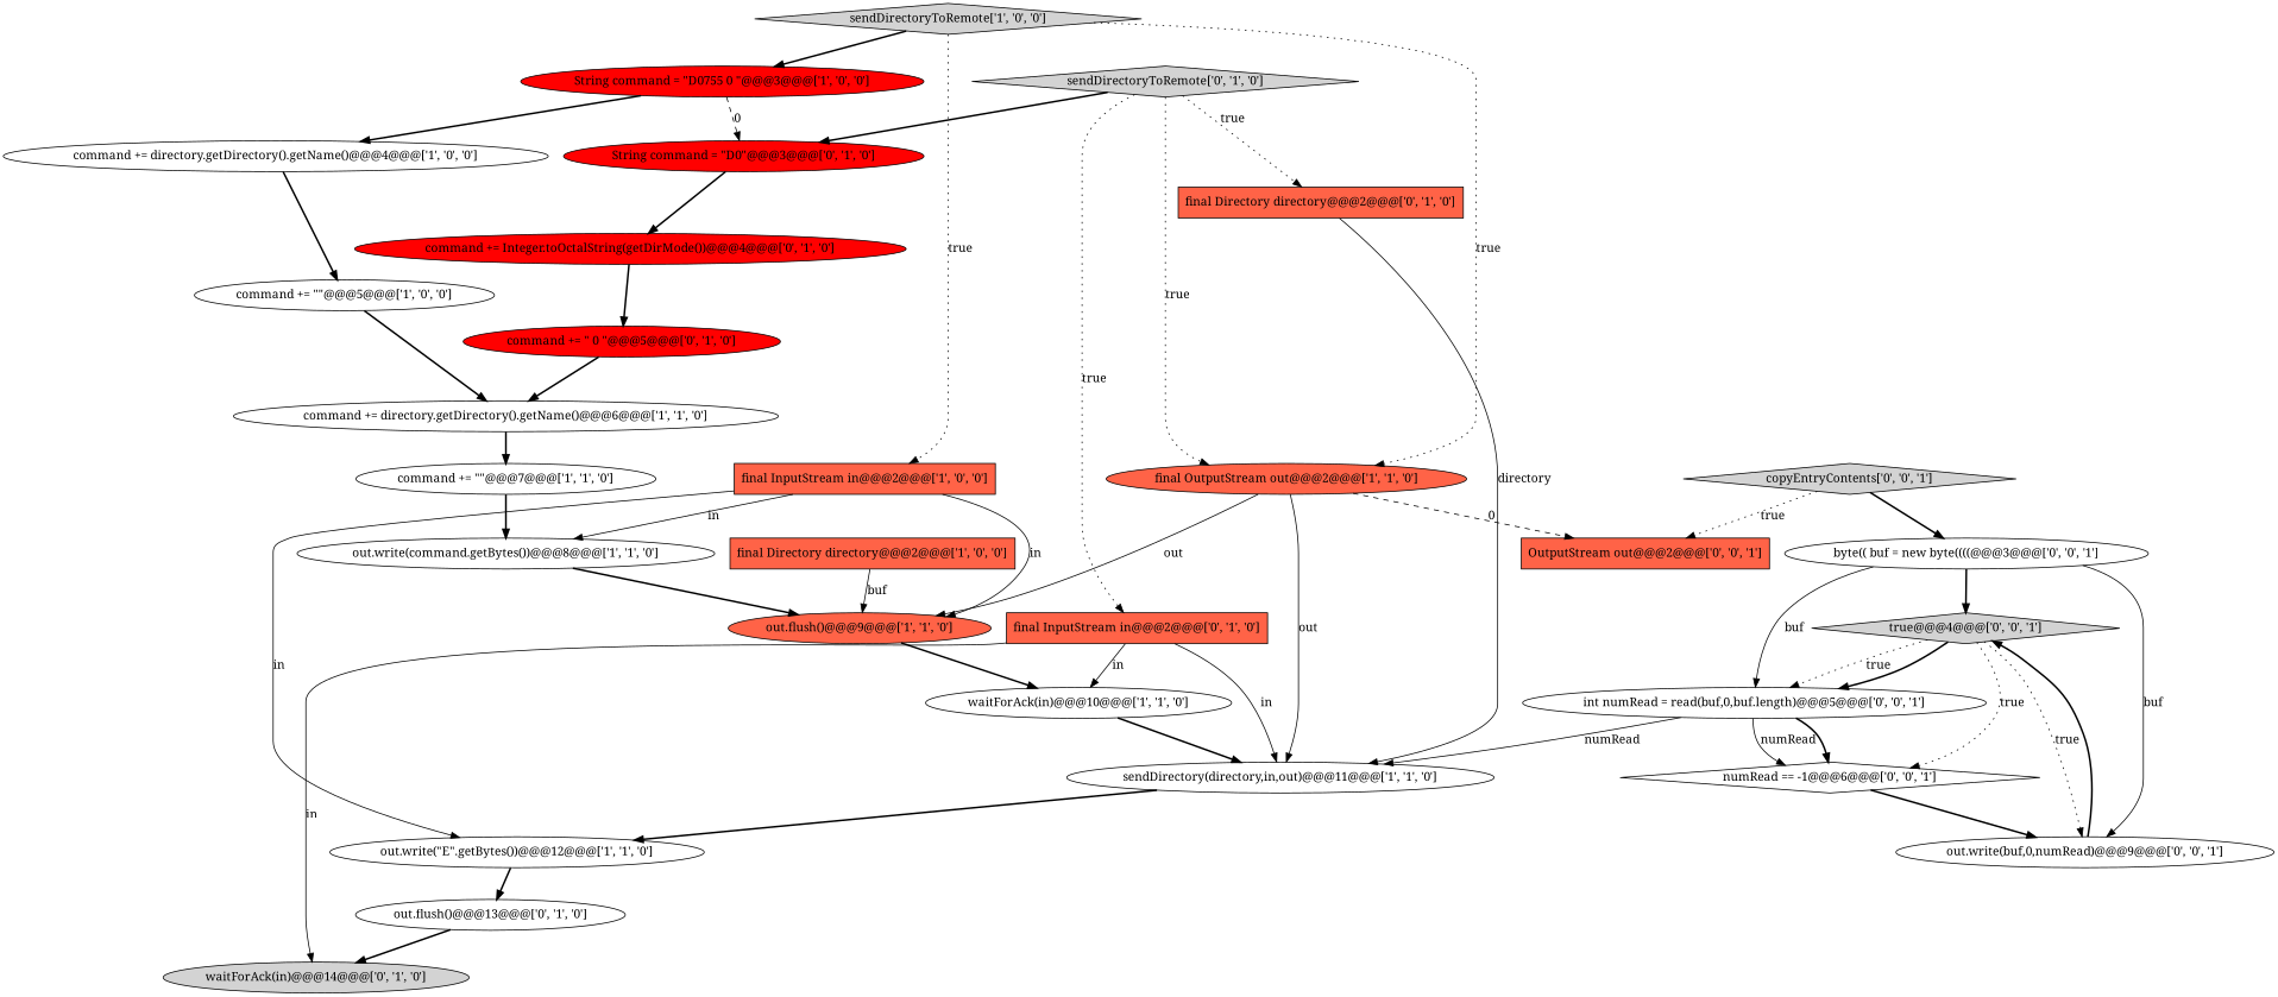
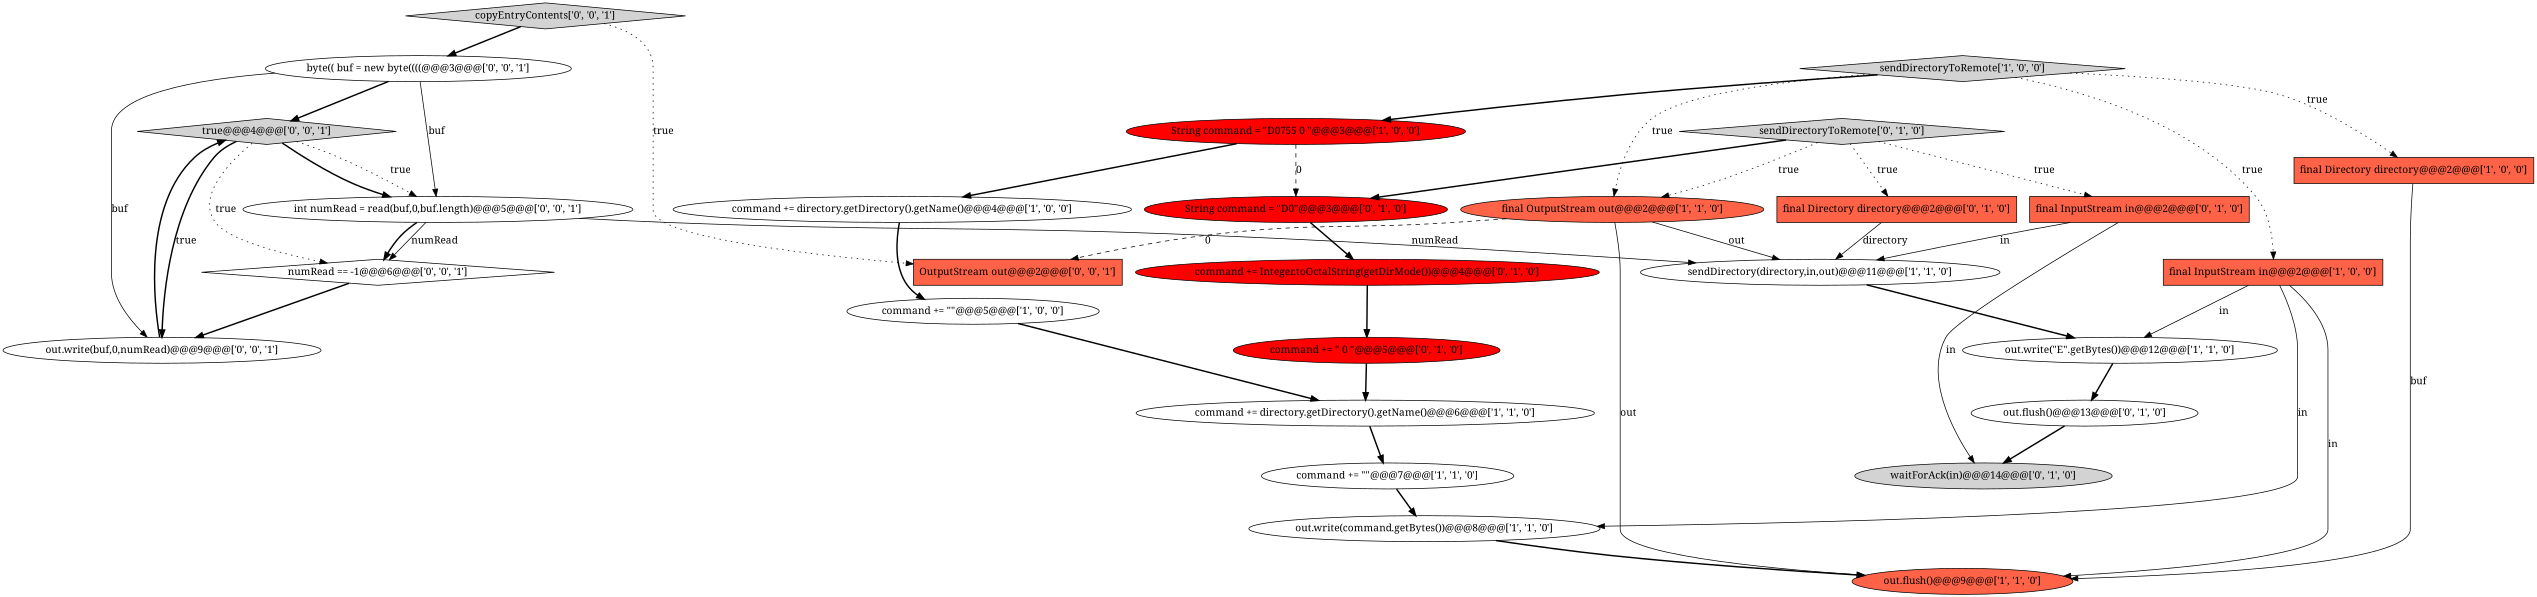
  digraph {
    fontname="Noto Serif"
    node [fillcolor=white fontname="Noto Serif" shape=ellipse style=filled]
    edge [fontname="Noto Serif" style=bold]
    n1 [fillcolor=lightgray label="copyEntryContents['0', '0', '1']" shape=diamond]
    n2 [label="byte(( buf = new byte((((@@@3@@@['0', '0', '1']"]
    n3 [fillcolor=tomato label="OutputStream out@@@2@@@['0', '0', '1']" shape=box]
    n4 [fillcolor=lightgray label="true@@@4@@@['0', '0', '1']" shape=diamond]
    n5 [label="out.write(buf,0,numRead)@@@9@@@['0', '0', '1']"]
    n6 [label="int numRead = read(buf,0,buf.length)@@@5@@@['0', '0', '1']"]
    n7 [fillcolor=red label="String command = \"D0755 0 \"@@@3@@@['1', '0', '0']"]
    n8 [label="command += directory.getDirectory().getName()@@@4@@@['1', '0', '0']"]
    n9 [fillcolor=red label="String command = \"D0\"@@@3@@@['0', '1', '0']"]
    n10 [label="command += \"\"@@@5@@@['1', '0', '0']"]
    n11 [fillcolor=red label="command += Integer.toOctalString(getDirMode())@@@4@@@['0', '1', '0']"]
    n12 [label="out.write(command.getBytes())@@@8@@@['1', '1', '0']"]
    n13 [fillcolor=tomato label="out.flush()@@@9@@@['1', '1', '0']"]
-   n14 [label="waitForAck(in)@@@10@@@['1', '1', '0']"]
    n15 [fillcolor=tomato label="final InputStream in@@@2@@@['1', '0', '0']" shape=box]
    n16 [label="out.write(\"E\".getBytes())@@@12@@@['1', '1', '0']"]
    n17 [label="out.flush()@@@13@@@['0', '1', '0']"]
    n18 [label="numRead == -1@@@6@@@['0', '0', '1']" shape=diamond]
    n19 [label="sendDirectory(directory,in,out)@@@11@@@['1', '1', '0']"]
    n20 [fillcolor=red label="command += \" 0 \"@@@5@@@['0', '1', '0']"]
    n21 [label="command += directory.getDirectory().getName()@@@6@@@['1', '1', '0']"]
    n22 [label="command += \"\"@@@7@@@['1', '1', '0']"]
    n23 [fillcolor=lightgray label="waitForAck(in)@@@14@@@['0', '1', '0']"]
    n24 [fillcolor=tomato label="final InputStream in@@@2@@@['0', '1', '0']" shape=box]
    n25 [fillcolor=lightgray label="sendDirectoryToRemote['0', '1', '0']" shape=diamond]
    n26 [fillcolor=tomato label="final Directory directory@@@2@@@['0', '1', '0']" shape=box]
    n27 [fillcolor=tomato label="final OutputStream out@@@2@@@['1', '1', '0']"]
    n28 [fillcolor=tomato label="final Directory directory@@@2@@@['1', '0', '0']" shape=box]
    n29 [fillcolor=lightgray label="sendDirectoryToRemote['1', '0', '0']" shape=diamond]
    n1 -> n2
    n1 -> n3 [label=true style=dotted]
    n2 -> n4
    n2 -> n5 [label=buf style=solid]
    n2 -> n6 [label=buf style=solid]
-   n4 -> n5 [label=true style=dotted]
+   n4 -> n5 [label=true]
    n4 -> n6
    n4 -> n6 [label=true style=dotted]
    n4 -> n18 [label=true style=dotted]
    n5 -> n4
    n6 -> n18 [label=numRead style=solid]
    n6 -> n18
    n6 -> n19 [label=numRead style=solid]
    n7 -> n8
    n7 -> n9 [label=0 style=dashed]
    n8 -> n10
    n9 -> n11
    n10 -> n21
    n11 -> n20
    n12 -> n13
-   n13 -> n14
-   n14 -> n19
    n15 -> n12 [label=in style=solid]
    n15 -> n13 [label=in style=solid]
    n15 -> n16 [label=in style=solid]
    n16 -> n17
    n17 -> n23
    n18 -> n5
    n19 -> n16
    n20 -> n21
    n21 -> n22
    n22 -> n12
-   n24 -> n14 [label=in style=solid]
    n24 -> n19 [label=in style=solid]
    n24 -> n23 [label=in style=solid]
    n25 -> n9
    n25 -> n24 [label=true style=dotted]
    n25 -> n26 [label=true style=dotted]
    n25 -> n27 [label=true style=dotted]
    n26 -> n19 [label=directory style=solid]
    n27 -> n3 [label=0 style=dashed]
    n27 -> n13 [label=out style=solid]
    n27 -> n19 [label=out style=solid]
    n28 -> n13 [label=buf style=solid]
    n29 -> n7
    n29 -> n15 [label=true style=dotted]
    n29 -> n27 [label=true style=dotted]
+   n29 -> n28 [label=true style=dotted]
  }
